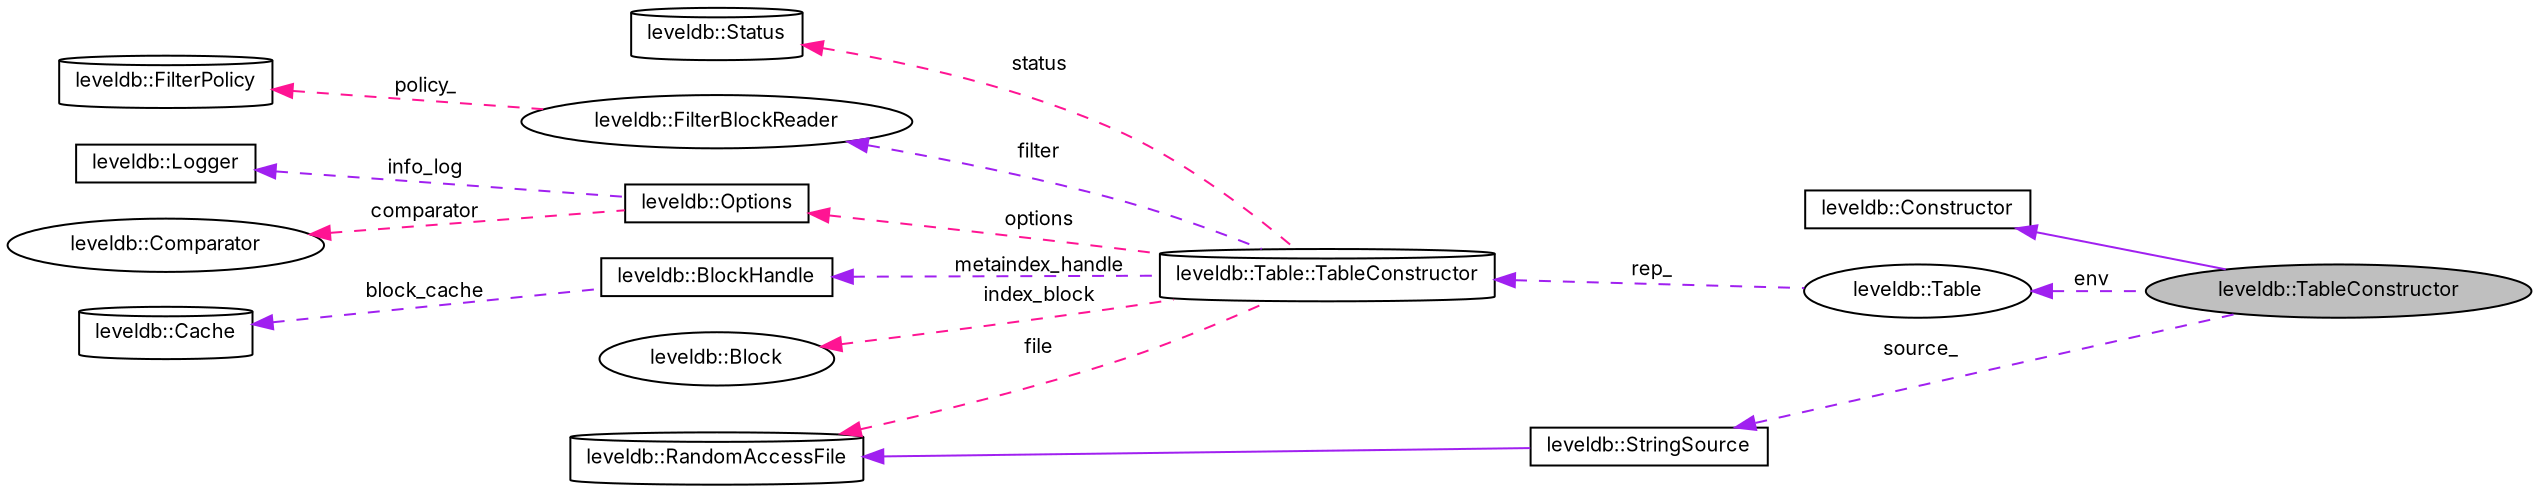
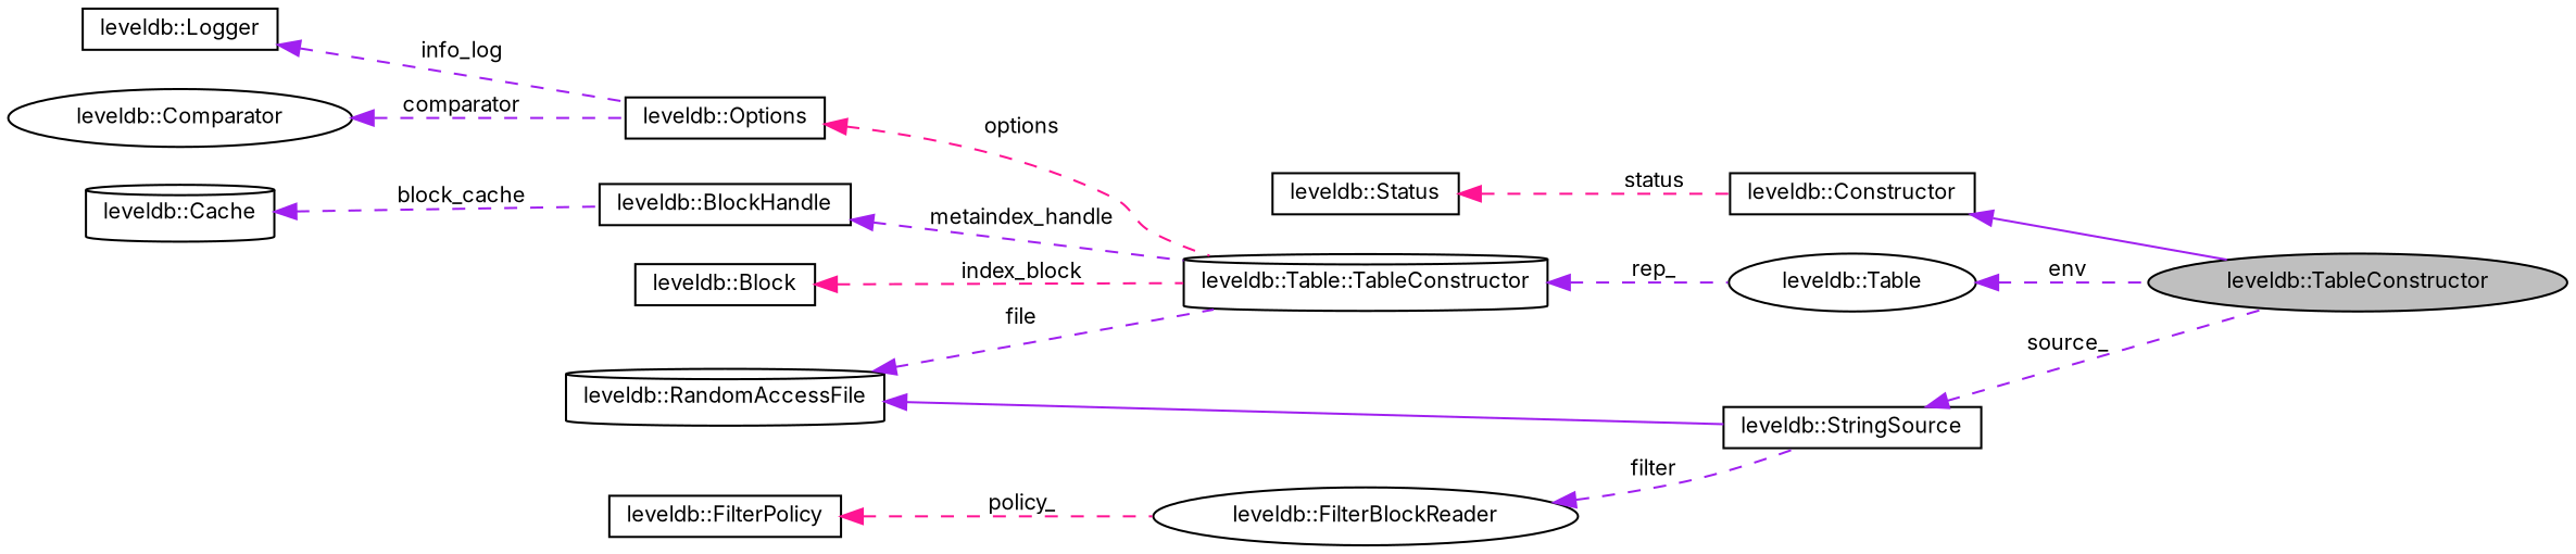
  digraph {
    fontname=Inter
    rankdir=LR
    node [color=black fillcolor=white fontname=Inter fontsize=10 shape=box style=filled]
    edge [color=purple dir=back fontname=Inter fontsize=10 labelfontname=Helvetica labelfontsize=10 style=dashed]
    n1 [fillcolor=grey75 fontcolor=black height=0.2 label="leveldb::TableConstructor" shape=ellipse width=0.4]
    n2 [height=0.2 label="leveldb::Constructor" width=0.4]
    n3 [height=0.2 label="leveldb::Table" shape=ellipse width=0.4]
    n4 [height=0.2 label="leveldb::Table::TableConstructor" shape=cylinder width=0.4]
-   n5 [height=0.2 label="leveldb::Status" shape=cylinder width=0.4]
+   n5 [height=0.2 label="leveldb::Status" width=0.4]
    n6 [height=0.2 label="leveldb::FilterBlockReader" shape=ellipse width=0.4]
-   n7 [height=0.2 label="leveldb::FilterPolicy" shape=cylinder width=0.4]
+   n7 [height=0.2 label="leveldb::FilterPolicy" width=0.4]
    n8 [height=0.2 label="leveldb::Options" width=0.4]
    n9 [height=0.2 label="leveldb::Logger" width=0.4]
    n10 [height=0.2 label="leveldb::Comparator" shape=ellipse width=0.4]
    n11 [height=0.2 label="leveldb::Cache" shape=cylinder width=0.4]
    n12 [height=0.2 label="leveldb::BlockHandle" width=0.4]
-   n13 [height=0.2 label="leveldb::Block" shape=ellipse width=0.4]
+   n13 [height=0.2 label="leveldb::Block" width=0.4]
    n14 [height=0.2 label="leveldb::RandomAccessFile" shape=cylinder width=0.4]
    n15 [height=0.2 label="leveldb::StringSource" width=0.4]
    n2 -> n1 [style=solid]
    n3 -> n1 [label=" env"]
    n4 -> n3 [label=" rep_"]
-   n5 -> n4 [color=deeppink label=" status"]
-   n6 -> n4 [label=" filter"]
+   n5 -> n2 [color=deeppink label=" status"]
+   n6 -> n15 [label=" filter"]
    n7 -> n6 [color=deeppink label=" policy_"]
    n8 -> n4 [color=deeppink label=" options"]
    n9 -> n8 [label=" info_log"]
-   n10 -> n8 [color=deeppink label=" comparator"]
+   n10 -> n8 [label=" comparator"]
    n11 -> n12 [label=" block_cache"]
    n12 -> n4 [label=" metaindex_handle"]
    n13 -> n4 [color=deeppink label=" index_block"]
-   n14 -> n4 [color=deeppink label=" file"]
+   n14 -> n4 [label=" file"]
    n14 -> n15 [style=solid]
    n15 -> n1 [label=" source_"]
  }
